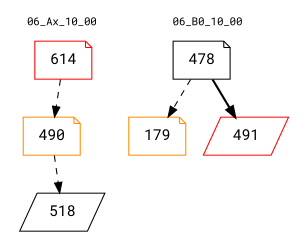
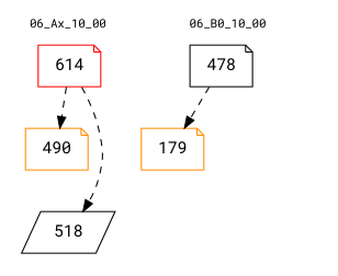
  digraph {
    fontname="Roboto Mono"
    node [color=red fontname="Roboto Mono" shape=note]
    edge [color=black fontname="Roboto Mono" style=dashed]
    n1 [label=614]
    n2 [color=darkorange label=490]
    n3 [color=black label=518 shape=parallelogram]
    n4 [color=black label=478]
    n5 [color=darkorange label=179]
-   n6 [label=491 shape=parallelogram]
    subgraph cluster_1 {
      color=white
      fontsize=10
      label="06_Ax_10_00"
      n1
      n2
      n3
    }
    subgraph cluster_2 {
      color=white
      fontsize=10
      label="06_B0_10_00"
      n4
      n5
-     n6
    }
    n1 -> n2
-   n2 -> n3
+   n1 -> n3
    n4 -> n5
-   n4 -> n6 [style=bold]
  }
